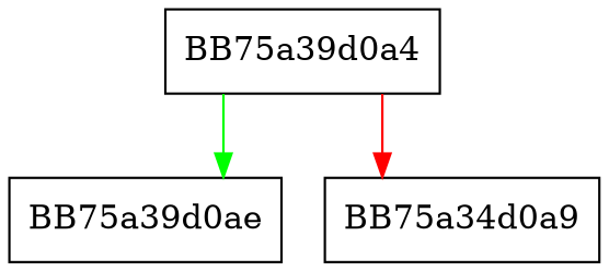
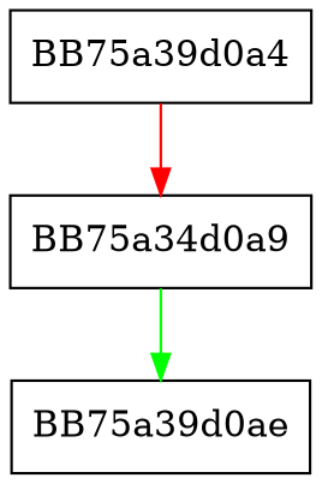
  digraph {
    splines=ortho
    node [shape=box]
    BB75a39d0a4
    BB75a39d0ae
    n3 [label=BB75a34d0a9]
-   BB75a39d0a4 -> BB75a39d0ae [color=green]
+   n3 -> BB75a39d0ae [color=green]
    BB75a39d0a4 -> n3 [color=red]
  }
